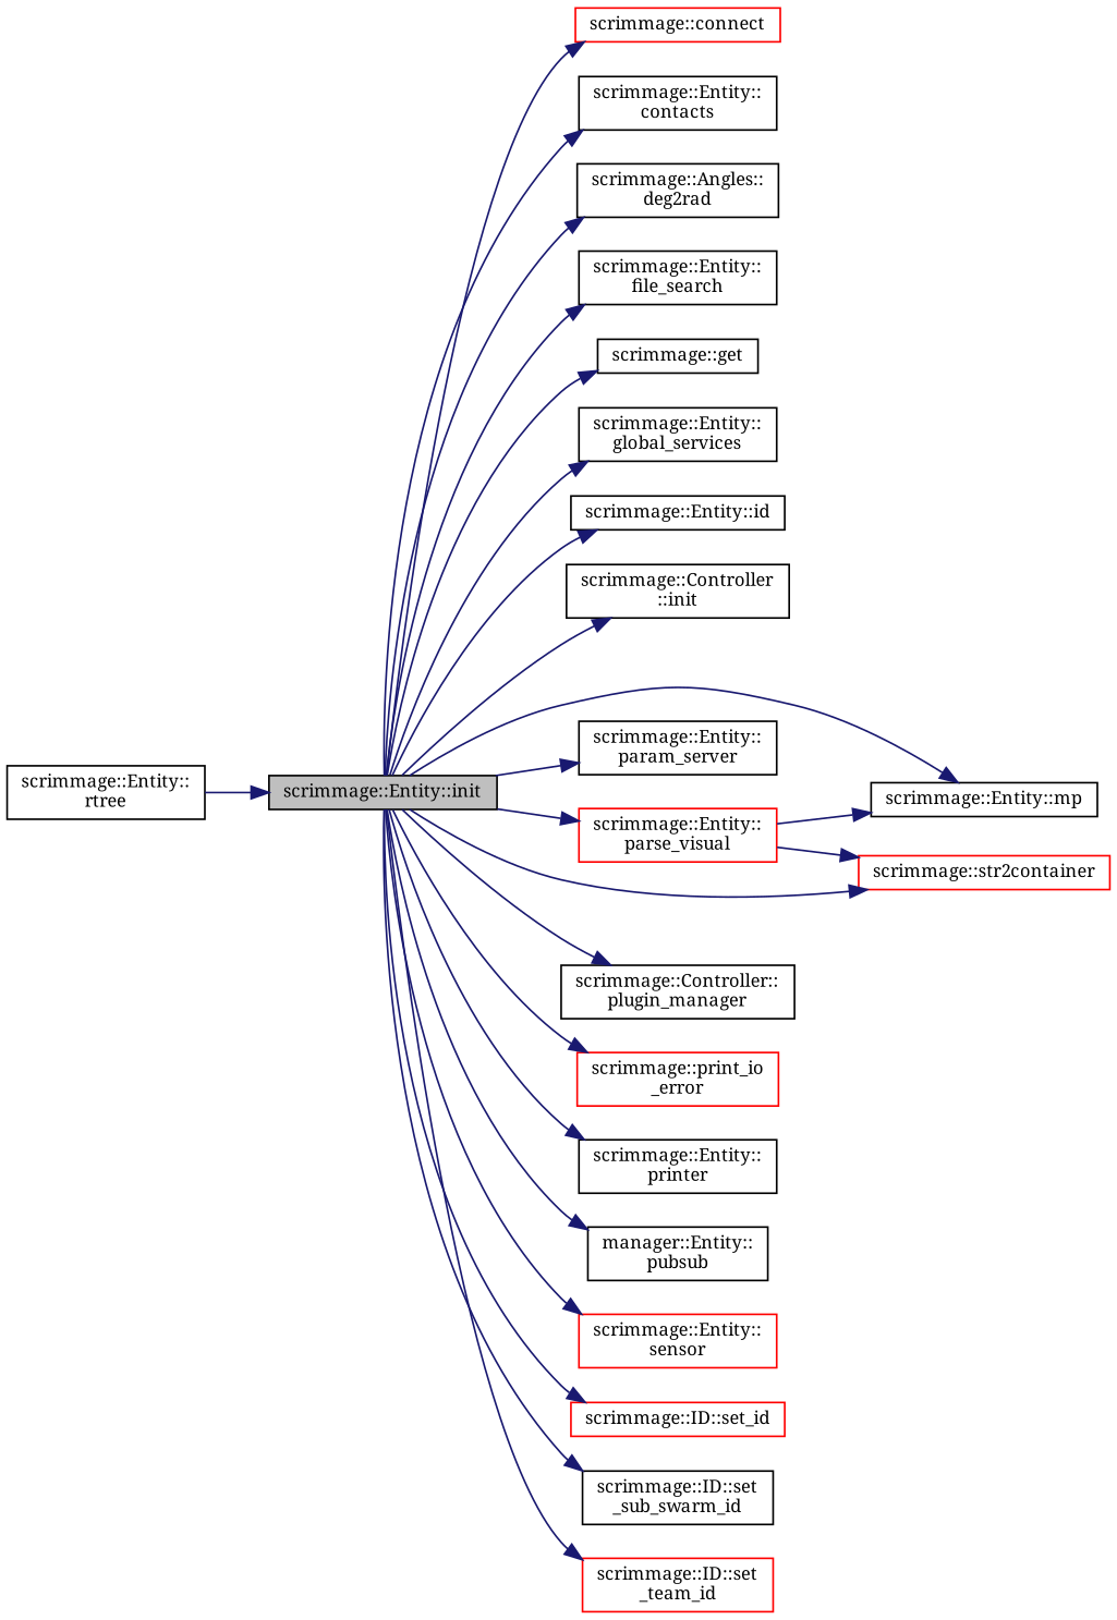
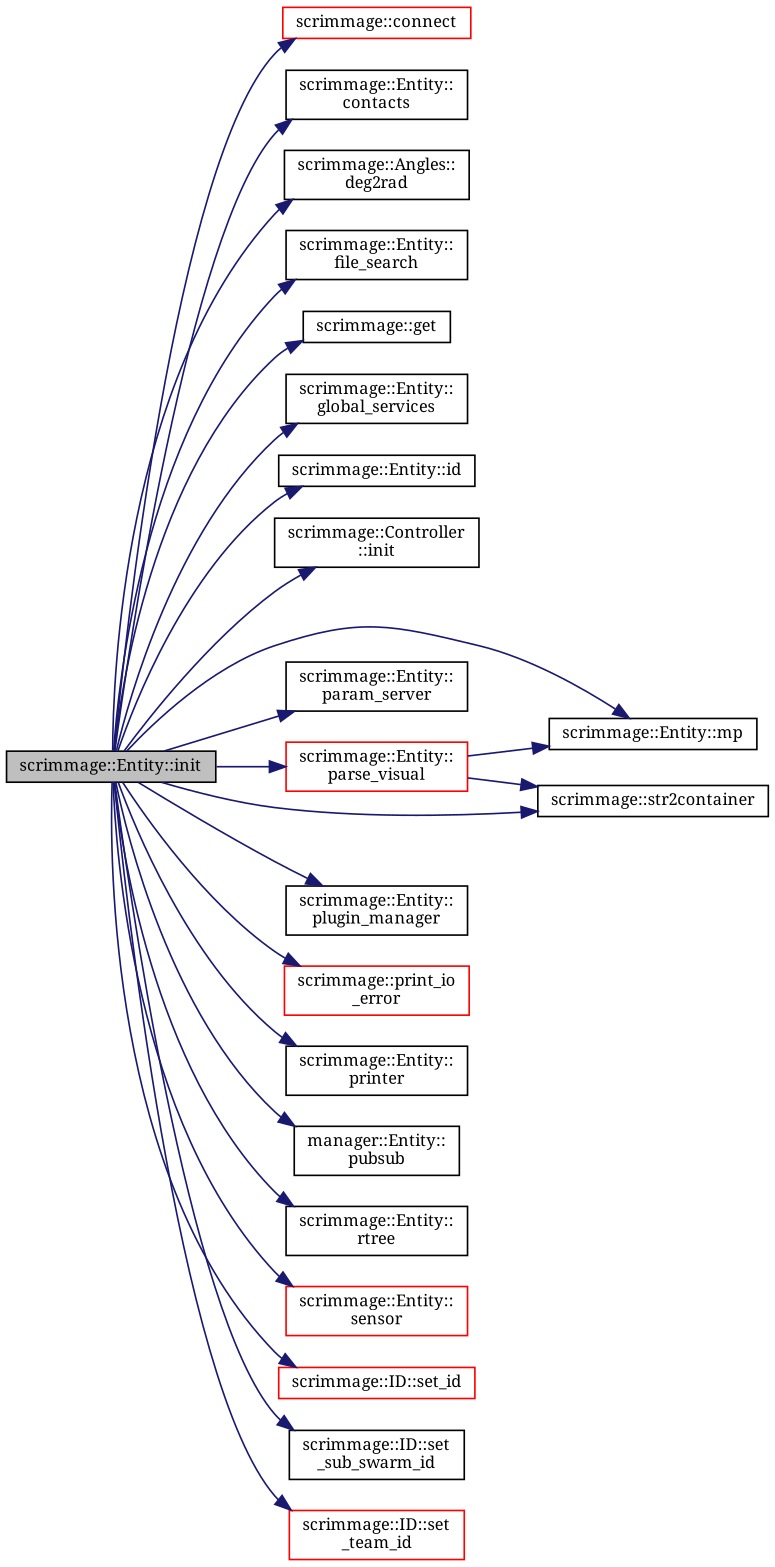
  digraph {
    fontname="Noto Serif"
    rankdir=LR
    node [color=black fillcolor=white fontname="Noto Serif" fontsize=10 shape=record style=filled]
    edge [color=midnightblue fontname="Noto Serif" fontsize=10 labelfontname=Helvetica labelfontsize=10 style=solid]
    n1 [fillcolor=grey75 fontcolor=black height=0.2 label="scrimmage::Entity::init" width=0.4]
    n2 [color=red height=0.2 label="scrimmage::connect" width=0.4]
    n3 [height=0.2 label="scrimmage::Entity::\lcontacts" width=0.4]
    n4 [height=0.2 label="scrimmage::Angles::\ldeg2rad" width=0.4]
    n5 [height=0.2 label="scrimmage::Entity::\lfile_search" width=0.4]
    n6 [height=0.2 label="scrimmage::get" width=0.4]
    n7 [height=0.2 label="scrimmage::Entity::\lglobal_services" width=0.4]
    n8 [height=0.2 label="scrimmage::Entity::id" width=0.4]
    n9 [height=0.2 label="scrimmage::Controller\l::init" width=0.4]
    n10 [height=0.2 label="scrimmage::Entity::mp" width=0.4]
    n11 [height=0.2 label="scrimmage::Entity::\lparam_server" width=0.4]
    n12 [color=red height=0.2 label="scrimmage::Entity::\lparse_visual" width=0.4]
-   n13 [color=red height=0.2 label="scrimmage::str2container" width=0.4]
-   n14 [height=0.2 label="scrimmage::Controller::\lplugin_manager" width=0.4]
+   n13 [height=0.2 label="scrimmage::str2container" width=0.4]
+   n14 [height=0.2 label="scrimmage::Entity::\lplugin_manager" width=0.4]
    n15 [color=red height=0.2 label="scrimmage::print_io\l_error" width=0.4]
    n16 [height=0.2 label="scrimmage::Entity::\lprinter" width=0.4]
    n17 [height=0.2 label="manager::Entity::\lpubsub" width=0.4]
    n18 [height=0.2 label="scrimmage::Entity::\lrtree" width=0.4]
    n19 [color=red height=0.2 label="scrimmage::Entity::\lsensor" width=0.4]
    n20 [color=red height=0.2 label="scrimmage::ID::set_id" width=0.4]
    n21 [height=0.2 label="scrimmage::ID::set\l_sub_swarm_id" width=0.4]
    n22 [color=red height=0.2 label="scrimmage::ID::set\l_team_id" width=0.4]
    n1 -> n2
    n1 -> n3
    n1 -> n4
    n1 -> n5
    n1 -> n6
    n1 -> n7
    n1 -> n8
    n1 -> n9
    n1 -> n10
    n1 -> n11
    n1 -> n12
    n1 -> n13
    n1 -> n14
    n1 -> n15
    n1 -> n16
    n1 -> n17
-   n18 -> n1
+   n1 -> n18
    n1 -> n19
    n1 -> n20
    n1 -> n21
    n1 -> n22
    n12 -> n10
    n12 -> n13
  }
